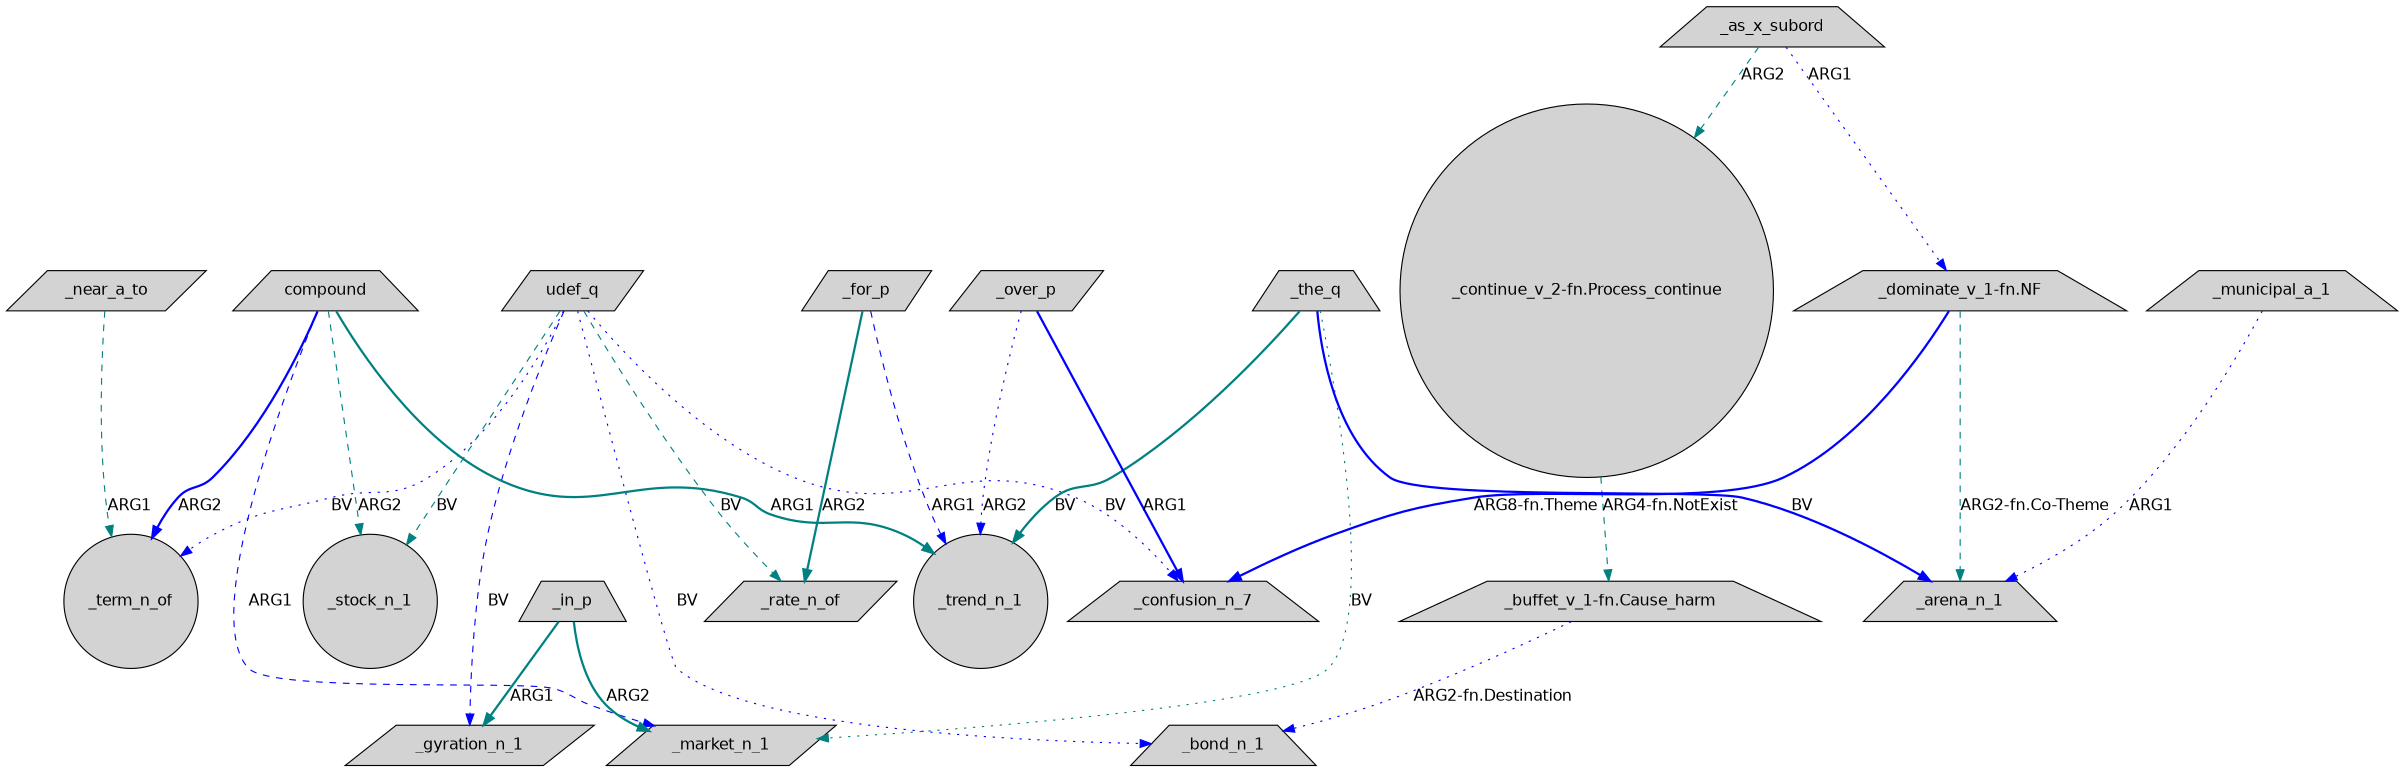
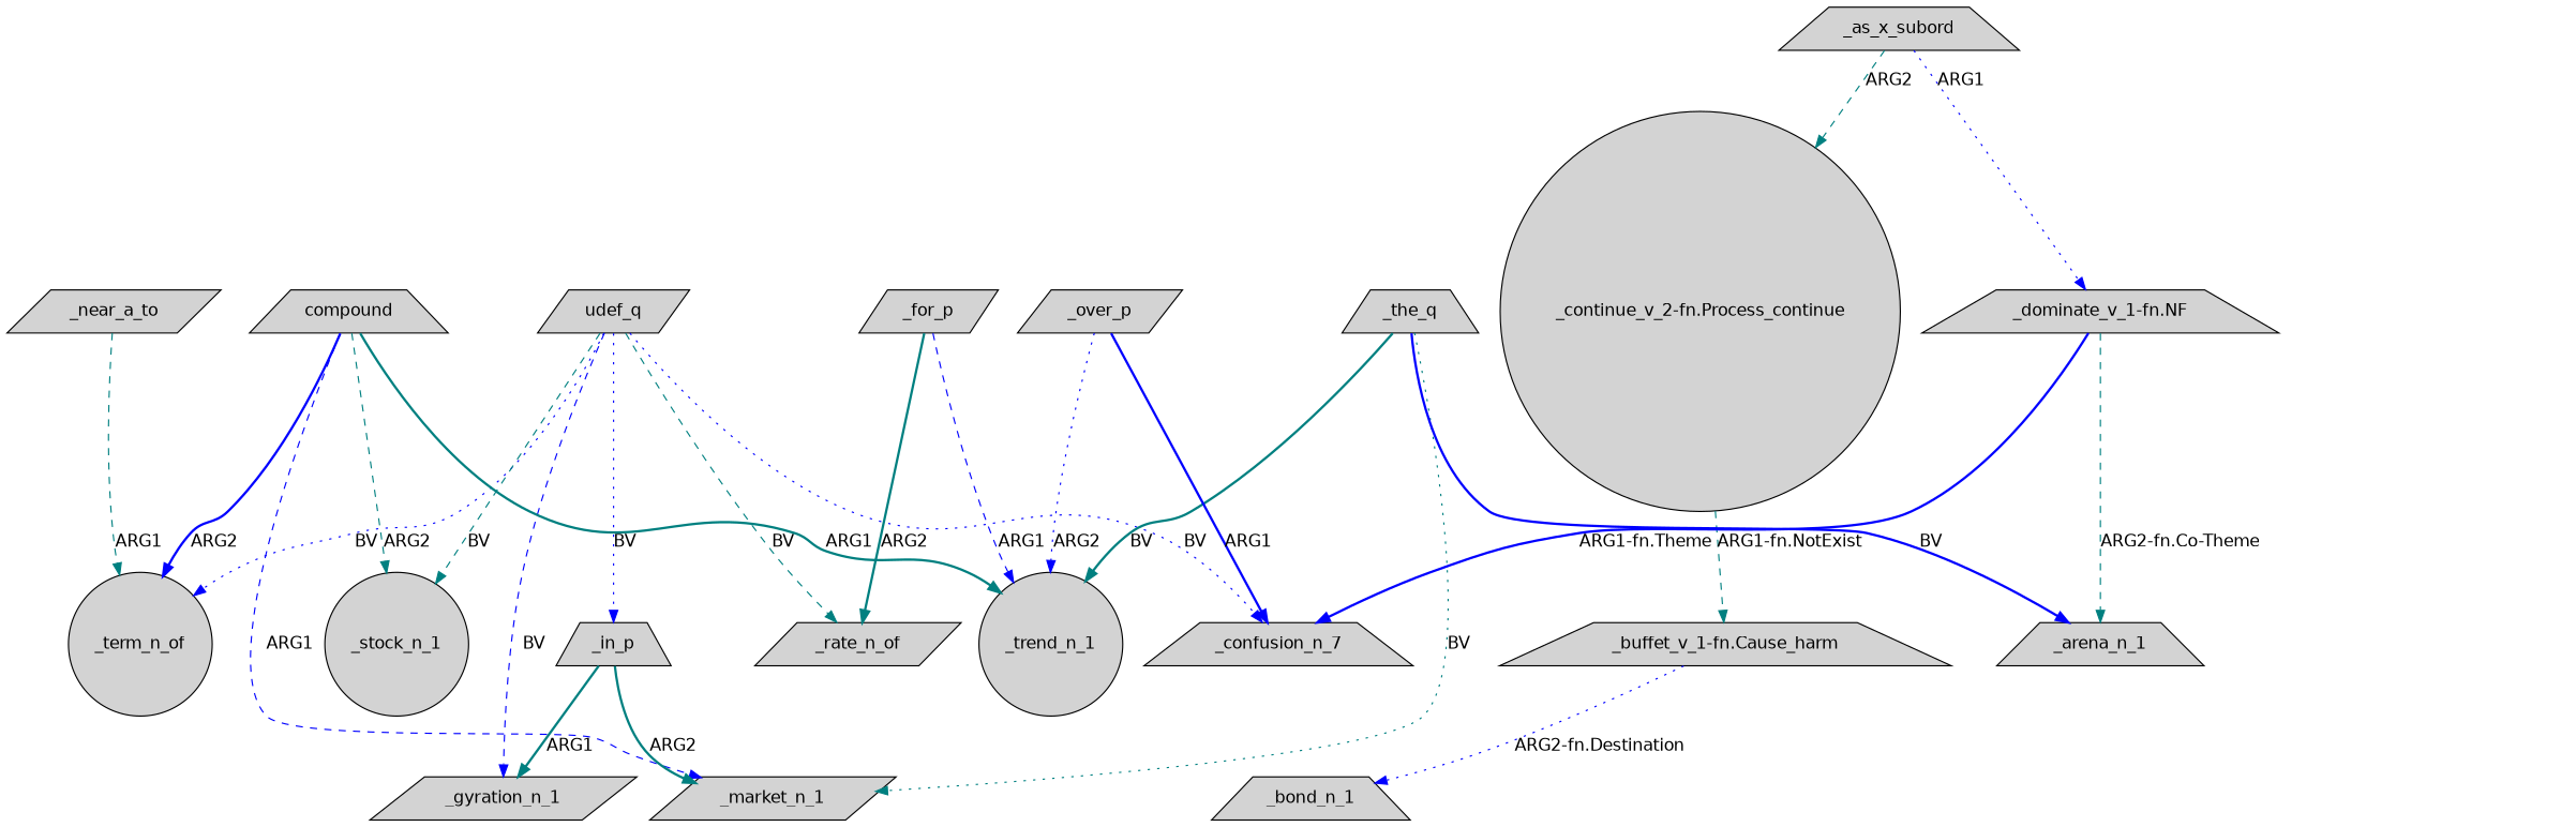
  digraph {
    fontname="DejaVu Sans"
    node [fontname="DejaVu Sans" shape=trapezium style=filled]
    edge [color=blue fontname="DejaVu Sans" style=dashed]
    udef_q [shape=parallelogram]
    _gyration_n_1 [shape=parallelogram]
    _term_n_of [shape=circle]
    _bond_n_1
    _rate_n_of [shape=parallelogram]
    _stock_n_1 [shape=circle]
    n7 [label=_confusion_n_7]
    "_continue_v_2-fn.Process_continue" [shape=circle]
    "_buffet_v_1-fn.Cause_harm"
    compound
    _trend_n_1 [shape=circle]
    _market_n_1 [shape=parallelogram]
    _as_x_subord
    "_dominate_v_1-fn.NF"
    _arena_n_1
    _the_q
    _in_p
    _near_a_to [shape=parallelogram]
-   _municipal_a_1
    _over_p [shape=parallelogram]
    _for_p [shape=parallelogram]
    udef_q -> _gyration_n_1 [label=BV]
    udef_q -> _term_n_of [label=BV style=dotted]
-   udef_q -> _bond_n_1 [label=BV style=dotted]
+   udef_q -> _in_p [label=BV style=dotted]
    udef_q -> _rate_n_of [color=teal label=BV]
    udef_q -> _stock_n_1 [color=teal label=BV]
    udef_q -> n7 [label=BV style=dotted]
-   "_continue_v_2-fn.Process_continue" -> "_buffet_v_1-fn.Cause_harm" [color=teal label="ARG4-fn.NotExist"]
+   "_continue_v_2-fn.Process_continue" -> "_buffet_v_1-fn.Cause_harm" [color=teal label="ARG1-fn.NotExist"]
    "_buffet_v_1-fn.Cause_harm" -> _bond_n_1 [label="ARG2-fn.Destination" style=dotted]
    compound -> _term_n_of [label=ARG2 style=bold]
    compound -> _stock_n_1 [color=teal label=ARG2]
    compound -> _trend_n_1 [color=teal label=ARG1 style=bold]
    compound -> _market_n_1 [label=ARG1]
    _as_x_subord -> "_continue_v_2-fn.Process_continue" [color=teal label=ARG2]
    _as_x_subord -> "_dominate_v_1-fn.NF" [label=ARG1 style=dotted]
-   "_dominate_v_1-fn.NF" -> n7 [label="ARG8-fn.Theme" style=bold]
+   "_dominate_v_1-fn.NF" -> n7 [label="ARG1-fn.Theme" style=bold]
    "_dominate_v_1-fn.NF" -> _arena_n_1 [color=teal label="ARG2-fn.Co-Theme"]
    _the_q -> _trend_n_1 [color=teal label=BV style=bold]
    _the_q -> _market_n_1 [color=teal label=BV style=dotted]
    _the_q -> _arena_n_1 [label=BV style=bold]
    _in_p -> _gyration_n_1 [color=teal label=ARG1 style=bold]
    _in_p -> _market_n_1 [color=teal label=ARG2 style=bold]
    _near_a_to -> _term_n_of [color=teal label=ARG1]
-   _municipal_a_1 -> _arena_n_1 [label=ARG1 style=dotted]
    _over_p -> n7 [label=ARG1 style=bold]
    _over_p -> _trend_n_1 [label=ARG2 style=dotted]
    _for_p -> _rate_n_of [color=teal label=ARG2 style=bold]
    _for_p -> _trend_n_1 [label=ARG1]
  }
